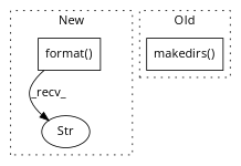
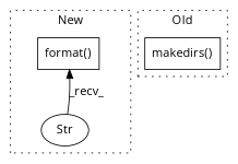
  digraph {
    fontname="Open Sans"
    node [a=75 shape=box fontname="Open Sans"]
    n1 [l="98,1" label="format()" s="3796,3933"]
    n2 [a=66 l=74 label=Str s=3796 shape=ellipse]
    n3 [l="12,16" label="makedirs()" s="7991,8014"]
    subgraph cluster_1 {
      label=New
      style=dotted
      n1
      n2
    }
    subgraph cluster_2 {
      label=Old
      style=dotted
      n3
    }
-   n1 -> n2 [label=_recv_ fontname="Open Sans"]
+   n2 -> n1 [label=_recv_ fontname="Open Sans"]
  }
